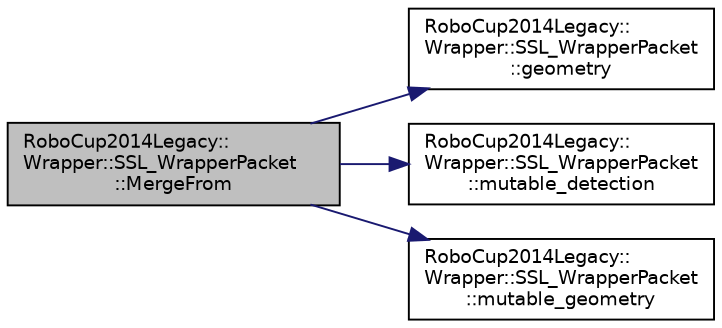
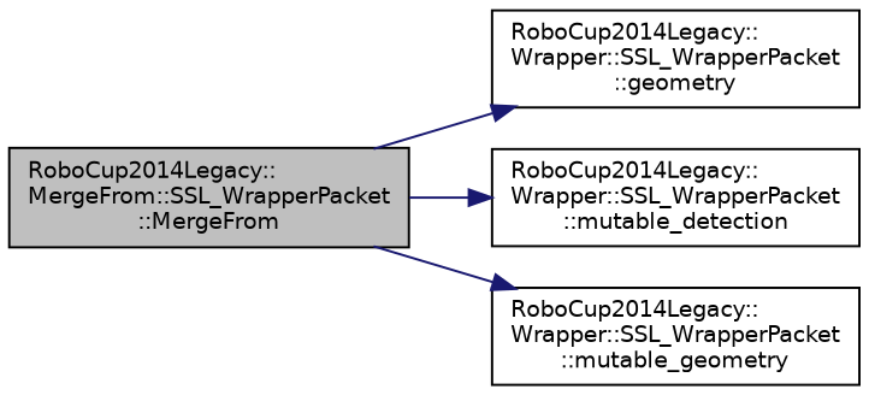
  digraph {
    rankdir=LR
    node [color=black fillcolor=white fontname=Helvetica fontsize=10 shape=record style=filled]
    edge [color=midnightblue fontname=Helvetica fontsize=10 labelfontname=Helvetica labelfontsize=10 style=solid]
-   n1 [fillcolor=grey75 fontcolor=black height=0.2 label="RoboCup2014Legacy::\lWrapper::SSL_WrapperPacket\l::MergeFrom" width=0.4]
+   n1 [fillcolor=grey75 fontcolor=black height=0.2 label="RoboCup2014Legacy::\lMergeFrom::SSL_WrapperPacket\l::MergeFrom" width=0.4]
    n2 [height=0.2 label="RoboCup2014Legacy::\lWrapper::SSL_WrapperPacket\l::geometry" width=0.4]
    n3 [height=0.2 label="RoboCup2014Legacy::\lWrapper::SSL_WrapperPacket\l::mutable_detection" width=0.4]
    n4 [height=0.2 label="RoboCup2014Legacy::\lWrapper::SSL_WrapperPacket\l::mutable_geometry" width=0.4]
    n1 -> n2
    n1 -> n3
    n1 -> n4
  }
